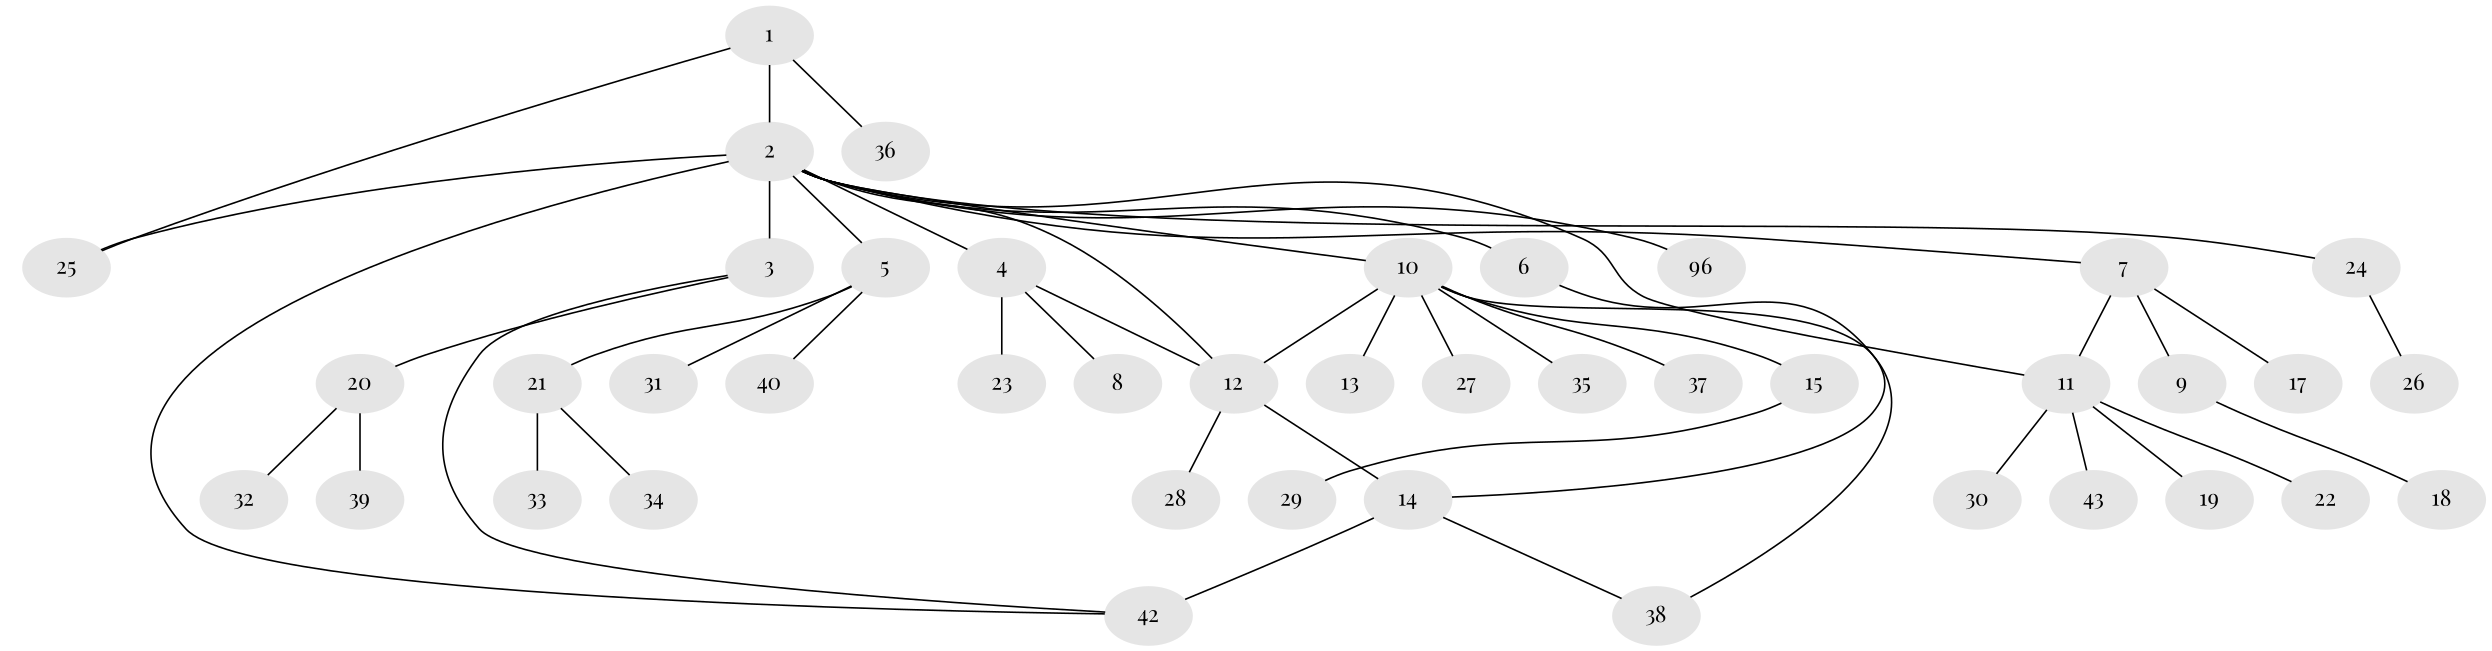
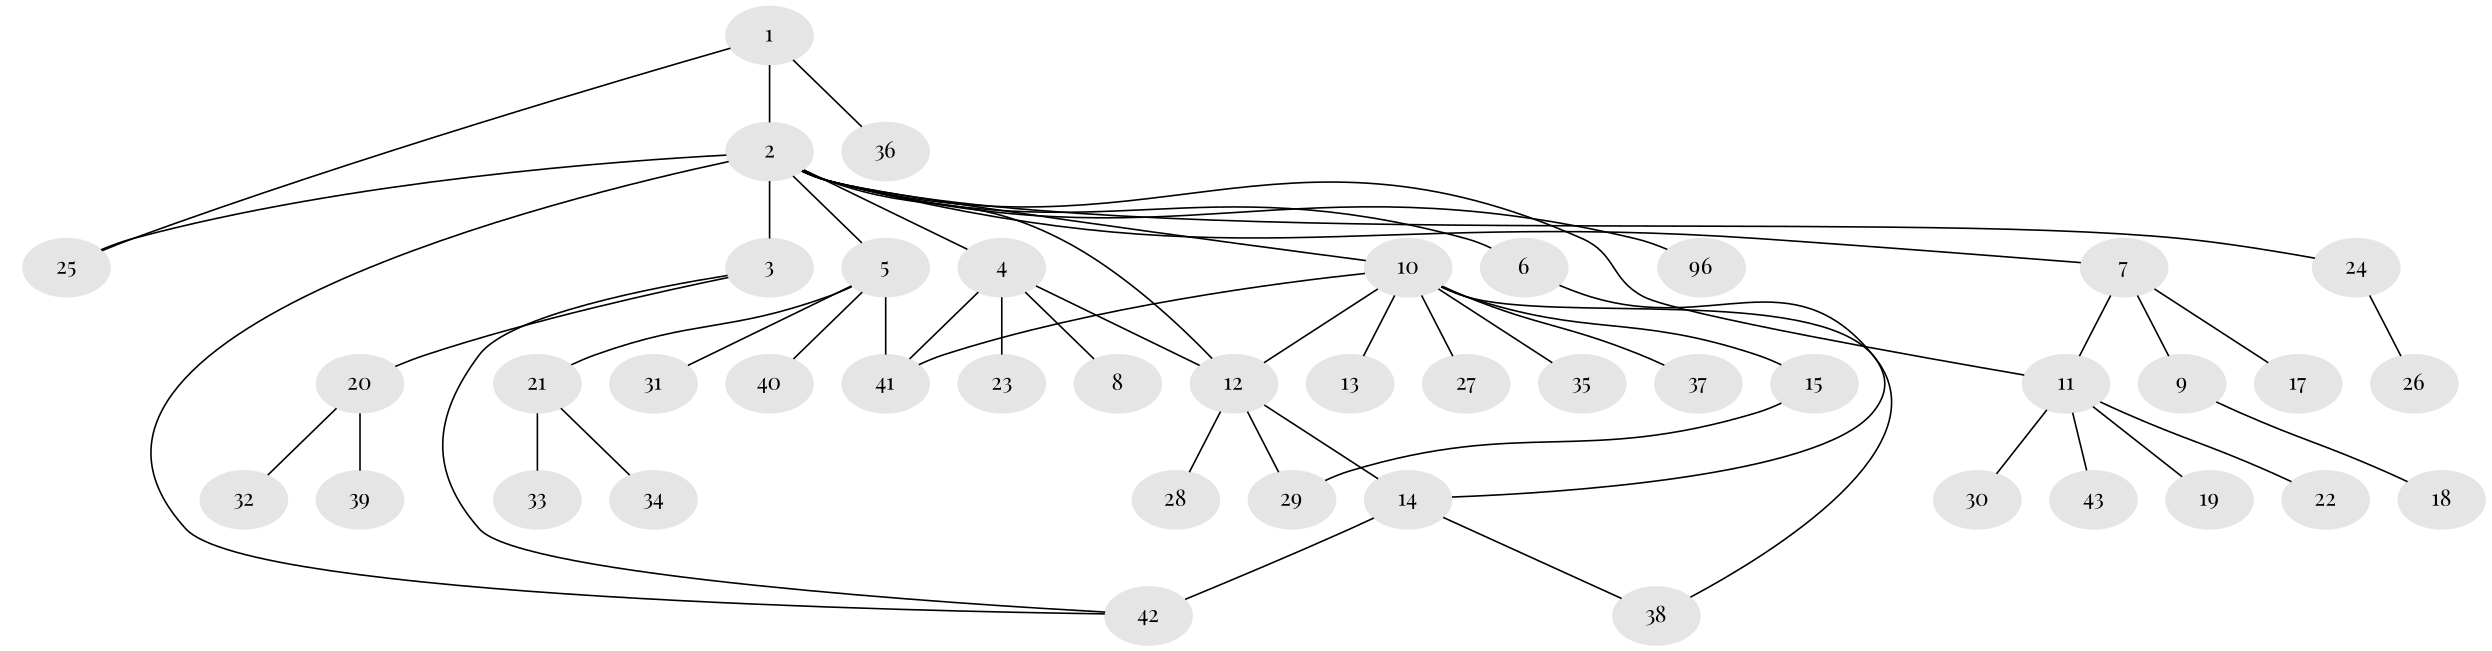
  graph {
    fontname="Playfair Display"
    node [color=gray90 fontname="Playfair Display" style=filled]
    edge [fontname="Playfair Display" weight=1.0]
    1
    2
    25
    36
    3
    4
    5
    6
    7
    10
    11
    12
    n13 [label=96]
    24
    42
    20
    8
    23
+   41
    21
    31
    40
    14
    9
    17
    13
    15
    27
    35
    37
    38
    19
    22
    30
    43
    28
    29
    26
    32
    39
    33
    34
    18
    1 -- 2
    1 -- 25
    1 -- 36
    2 -- 25
    2 -- 3 [weight=19.0]
    2 -- 4
    2 -- 5
    2 -- 6
    2 -- 7
    2 -- 10
    2 -- 11
    2 -- 12
    2 -- n13
    2 -- 24
    2 -- 42
    3 -- 42
    3 -- 20
    4 -- 12
    4 -- 8
    4 -- 23
+   4 -- 41
+   5 -- 41
    5 -- 21
    5 -- 31
    5 -- 40
    6 -- 14
    7 -- 11
    7 -- 9
    7 -- 17
    10 -- 12
+   10 -- 41
    10 -- 13
    10 -- 15
    10 -- 27
    10 -- 35
    10 -- 37
    10 -- 38
    11 -- 19
    11 -- 22
    11 -- 30
    11 -- 43
    12 -- 14
    12 -- 28
+   12 -- 29
    24 -- 26
    20 -- 32
    20 -- 39
    21 -- 33
    21 -- 34
    14 -- 42 [weight=2.0]
    14 -- 38
    9 -- 18
    15 -- 29
  }
